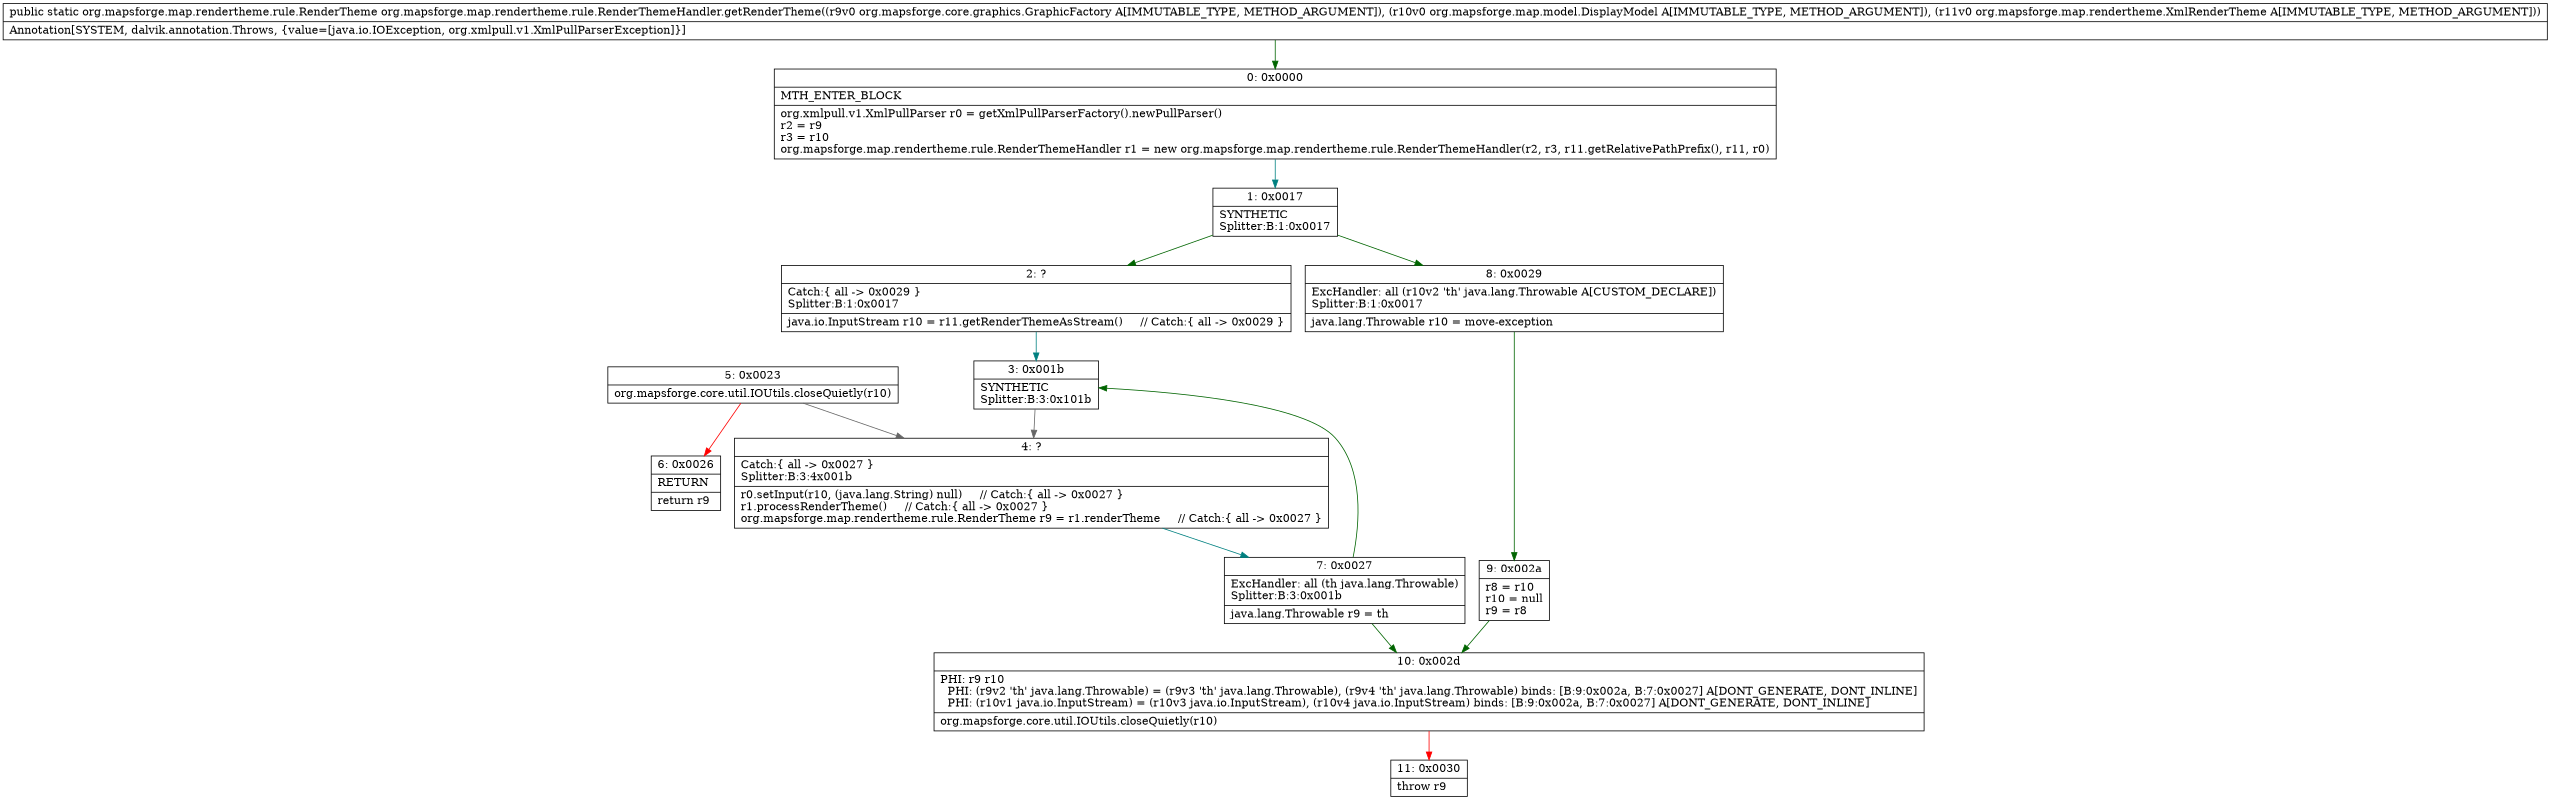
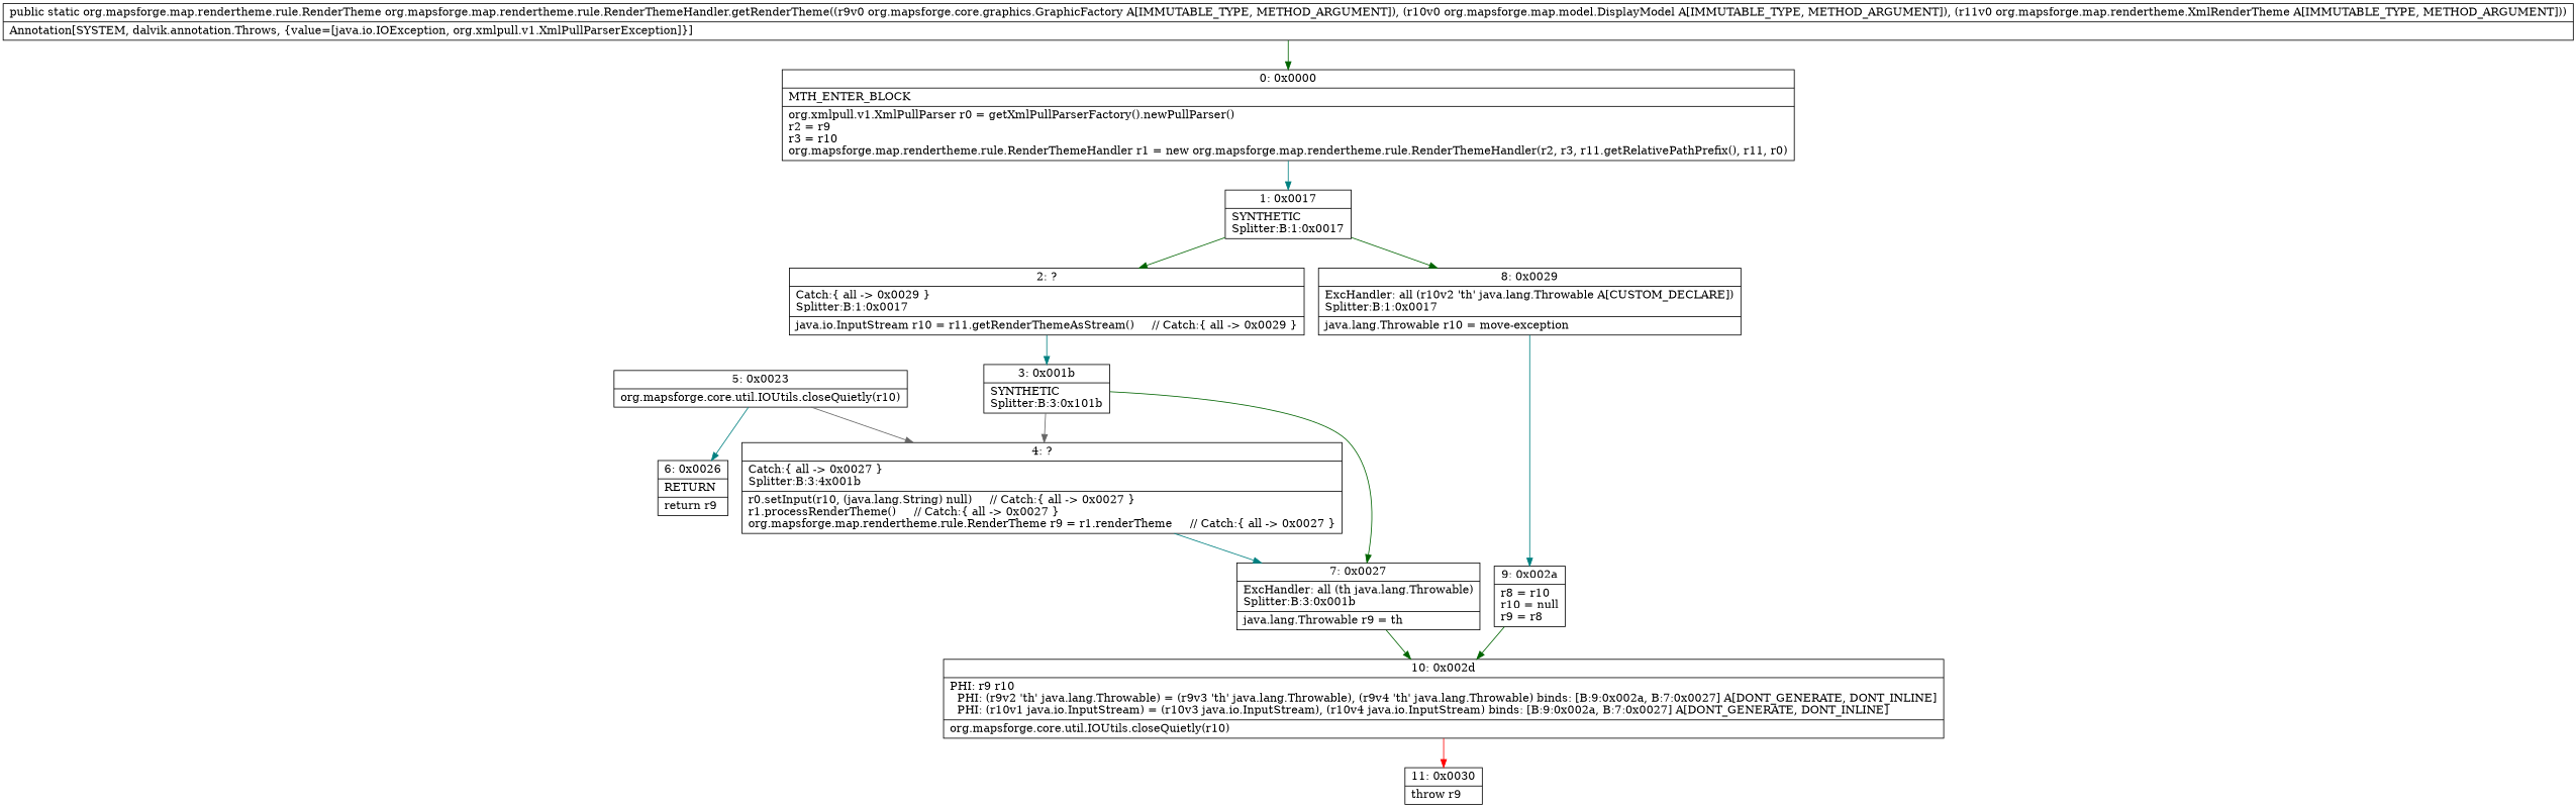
  digraph {
    node [shape=record]
    edge [color=darkgreen]
    n1 [label="{0\:\ 0x0000|MTH_ENTER_BLOCK\l|org.xmlpull.v1.XmlPullParser r0 = getXmlPullParserFactory().newPullParser()\lr2 = r9\lr3 = r10\lorg.mapsforge.map.rendertheme.rule.RenderThemeHandler r1 = new org.mapsforge.map.rendertheme.rule.RenderThemeHandler(r2, r3, r11.getRelativePathPrefix(), r11, r0)\l}"]
    n2 [label="{1\:\ 0x0017|SYNTHETIC\lSplitter:B:1:0x0017\l}"]
    n3 [label="{2\:\ ?|Catch:\{ all \-\> 0x0029 \}\lSplitter:B:1:0x0017\l|java.io.InputStream r10 = r11.getRenderThemeAsStream()     \/\/ Catch:\{ all \-\> 0x0029 \}\l}"]
    n4 [label="{8\:\ 0x0029|ExcHandler: all (r10v2 'th' java.lang.Throwable A[CUSTOM_DECLARE])\lSplitter:B:1:0x0017\l|java.lang.Throwable r10 = move\-exception\l}"]
    n5 [label="{3\:\ 0x001b|SYNTHETIC\lSplitter:B:3:0x101b\l}"]
    n6 [label="{9\:\ 0x002a|r8 = r10\lr10 = null\lr9 = r8\l}"]
    n7 [label="{4\:\ ?|Catch:\{ all \-\> 0x0027 \}\lSplitter:B:3:4x001b\l|r0.setInput(r10, (java.lang.String) null)     \/\/ Catch:\{ all \-\> 0x0027 \}\lr1.processRenderTheme()     \/\/ Catch:\{ all \-\> 0x0027 \}\lorg.mapsforge.map.rendertheme.rule.RenderTheme r9 = r1.renderTheme     \/\/ Catch:\{ all \-\> 0x0027 \}\l}"]
    n8 [label="{7\:\ 0x0027|ExcHandler: all (th java.lang.Throwable)\lSplitter:B:3:0x001b\l|java.lang.Throwable r9 = th\l}"]
    n9 [label="{10\:\ 0x002d|PHI: r9 r10 \l  PHI: (r9v2 'th' java.lang.Throwable) = (r9v3 'th' java.lang.Throwable), (r9v4 'th' java.lang.Throwable) binds: [B:9:0x002a, B:7:0x0027] A[DONT_GENERATE, DONT_INLINE]\l  PHI: (r10v1 java.io.InputStream) = (r10v3 java.io.InputStream), (r10v4 java.io.InputStream) binds: [B:9:0x002a, B:7:0x0027] A[DONT_GENERATE, DONT_INLINE]\l|org.mapsforge.core.util.IOUtils.closeQuietly(r10)\l}"]
    n10 [label="{5\:\ 0x0023|org.mapsforge.core.util.IOUtils.closeQuietly(r10)\l}"]
    n11 [label="{6\:\ 0x0026|RETURN\l|return r9\l}"]
    n12 [label="{11\:\ 0x0030|throw r9\l}"]
    n13 [label="{public static org.mapsforge.map.rendertheme.rule.RenderTheme org.mapsforge.map.rendertheme.rule.RenderThemeHandler.getRenderTheme((r9v0 org.mapsforge.core.graphics.GraphicFactory A[IMMUTABLE_TYPE, METHOD_ARGUMENT]), (r10v0 org.mapsforge.map.model.DisplayModel A[IMMUTABLE_TYPE, METHOD_ARGUMENT]), (r11v0 org.mapsforge.map.rendertheme.XmlRenderTheme A[IMMUTABLE_TYPE, METHOD_ARGUMENT]))  | Annotation[SYSTEM, dalvik.annotation.Throws, \{value=[java.io.IOException, org.xmlpull.v1.XmlPullParserException]\}]\l}"]
    n1 -> n2 [color=teal]
    n2 -> n3
    n2 -> n4
    n3 -> n5 [color=teal]
-   n4 -> n6
+   n4 -> n6 [color=teal]
    n5 -> n7 [color=gray40]
-   n8 -> n5
+   n5 -> n8
    n6 -> n9
    n7 -> n8 [color=teal]
    n8 -> n9
    n9 -> n12 [color=red]
    n10 -> n7 [color=gray40]
-   n10 -> n11 [color=red]
+   n10 -> n11 [color=teal]
    n13 -> n1
  }
